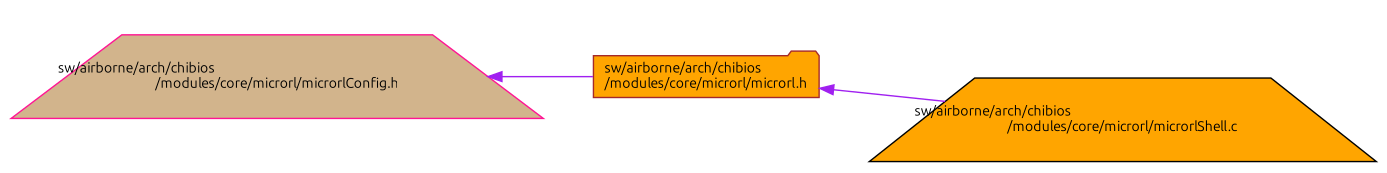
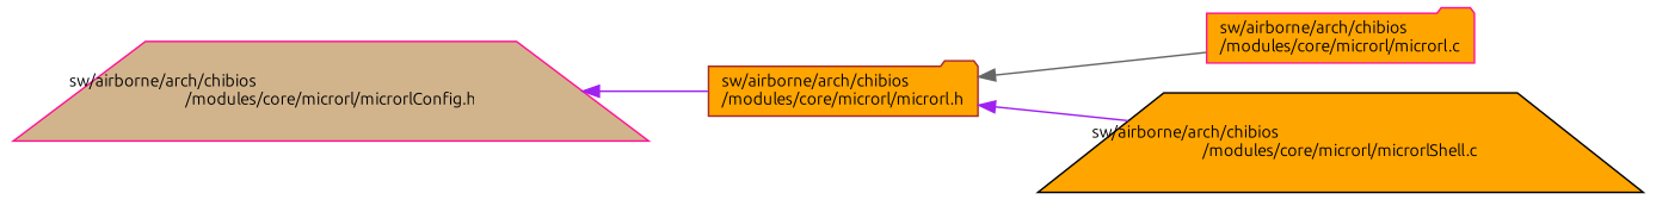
  digraph {
    rankdir=LR
    fontname=Ubuntu
    node [color=deeppink fillcolor=orange fontname=Ubuntu fontsize=10 shape=trapezium style=filled]
    edge [color=purple dir=back fontname=Ubuntu fontsize=10 labelfontname=FreeSans labelfontsize=10 style=solid]
    n1 [fillcolor=tan fontcolor=black height=0.2 label="sw/airborne/arch/chibios\l/modules/core/microrl/microrlConfig.h" width=0.4]
    n2 [color=brown height=0.2 label="sw/airborne/arch/chibios\l/modules/core/microrl/microrl.h" shape=folder width=0.4]
+   n3 [height=0.2 label="sw/airborne/arch/chibios\l/modules/core/microrl/microrl.c" shape=folder width=0.4]
    n4 [color=black height=0.2 label="sw/airborne/arch/chibios\l/modules/core/microrl/microrlShell.c" width=0.4]
    n1 -> n2
+   n2 -> n3 [color=gray40]
    n2 -> n4
  }
